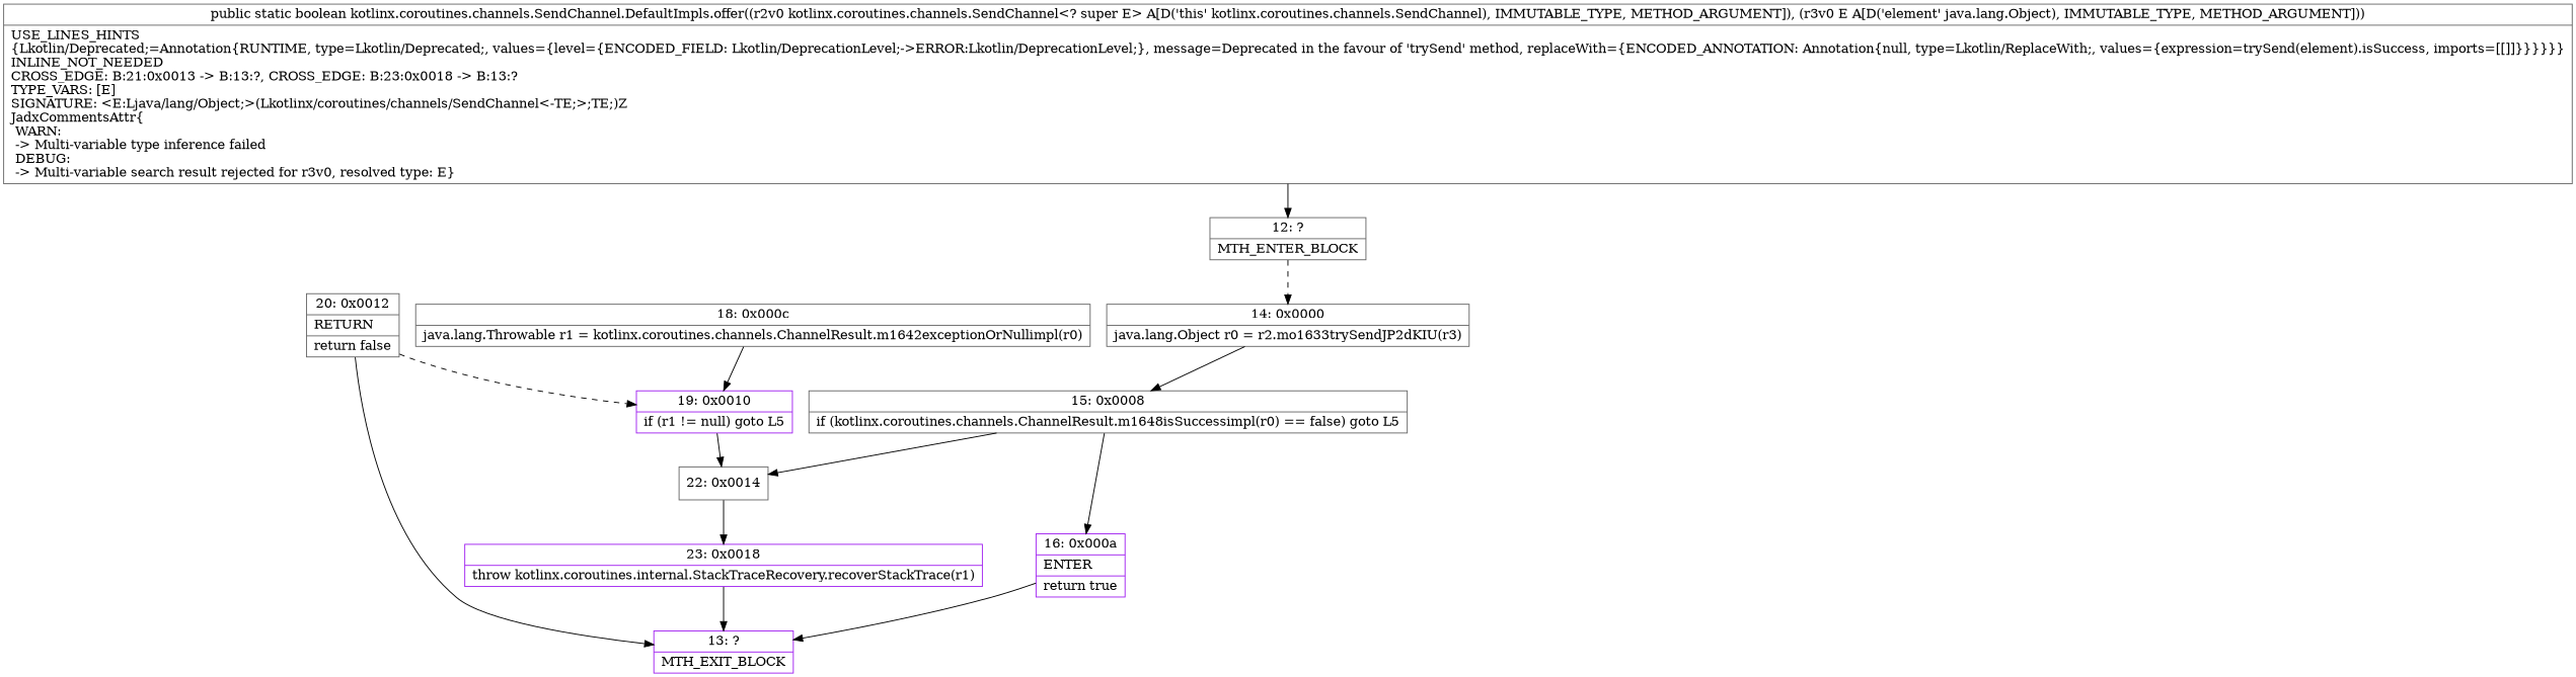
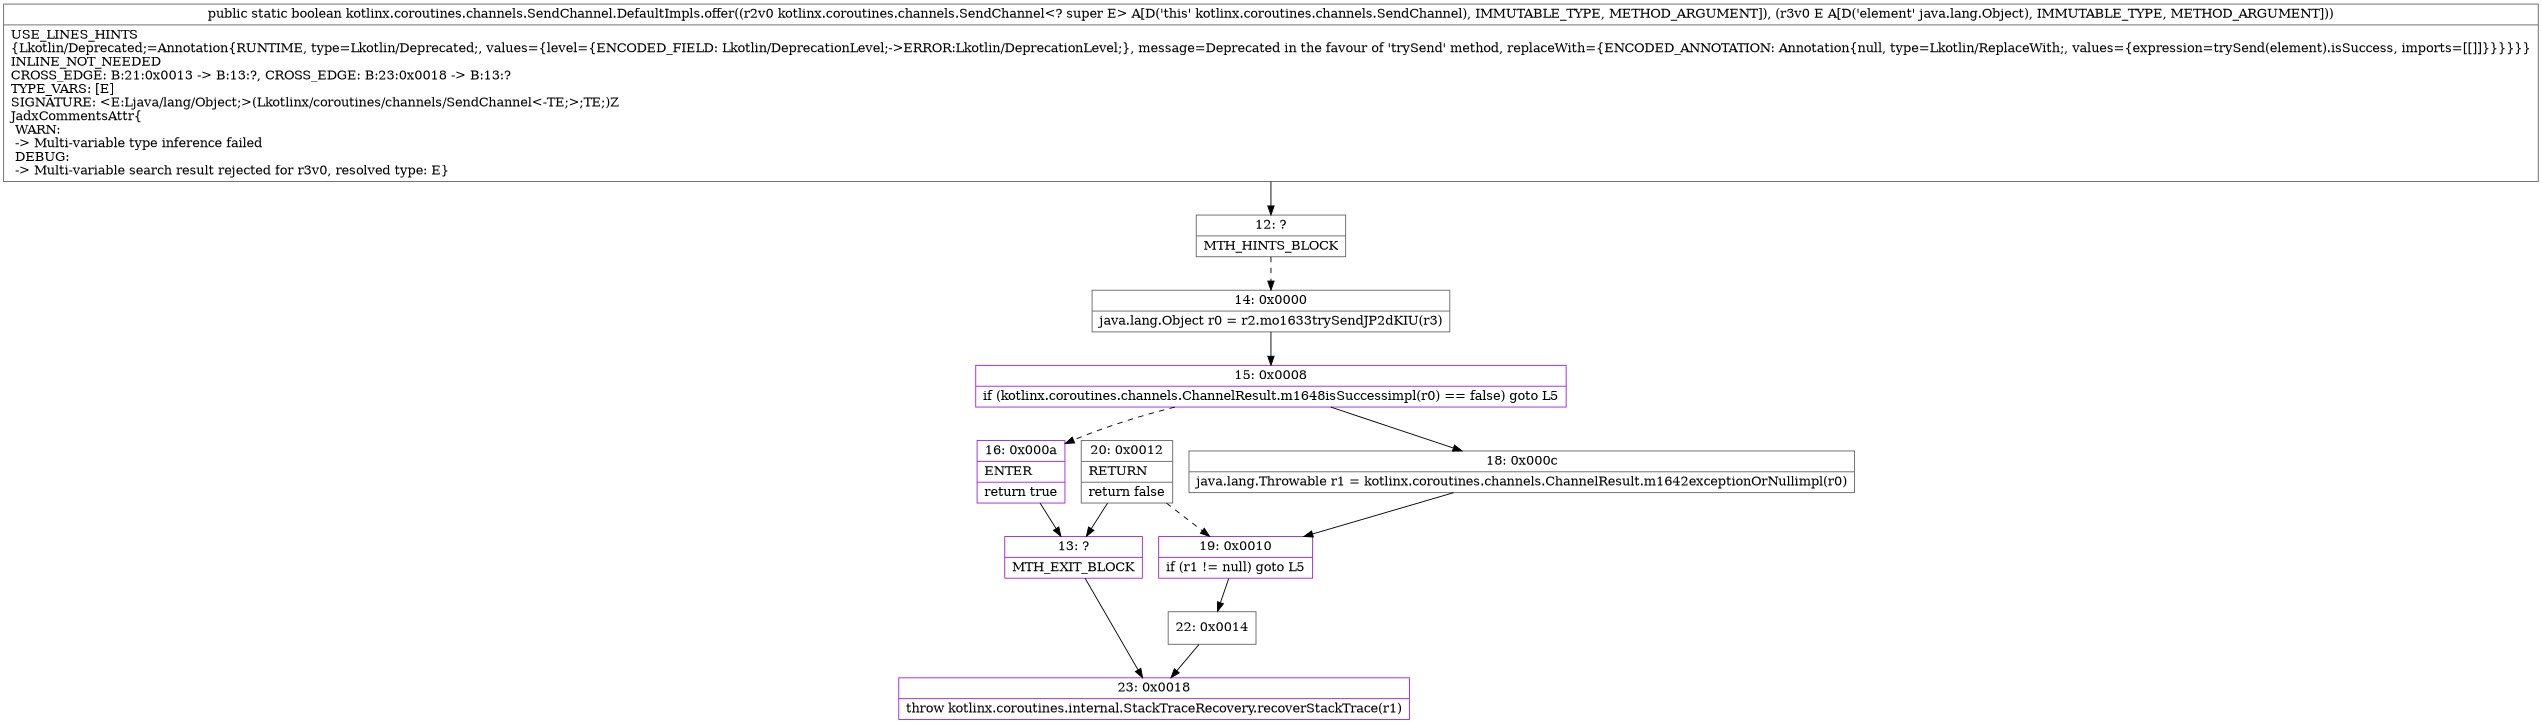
  digraph {
    node [color=gray40 shape=record]
-   n1 [label="{12\:\ ?|MTH_ENTER_BLOCK\l}"]
+   n1 [label="{12\:\ ?|MTH_HINTS_BLOCK\l}"]
    n2 [label="{14\:\ 0x0000|java.lang.Object r0 = r2.mo1633trySendJP2dKIU(r3)\l}"]
-   n3 [label="{15\:\ 0x0008|if (kotlinx.coroutines.channels.ChannelResult.m1648isSuccessimpl(r0) == false) goto L5\l}"]
+   n3 [color=purple label="{15\:\ 0x0008|if (kotlinx.coroutines.channels.ChannelResult.m1648isSuccessimpl(r0) == false) goto L5\l}"]
    n4 [color=purple label="{16\:\ 0x000a|ENTER\l|return true\l}"]
    n5 [label="{18\:\ 0x000c|java.lang.Throwable r1 = kotlinx.coroutines.channels.ChannelResult.m1642exceptionOrNullimpl(r0)\l}"]
    n6 [color=purple label="{13\:\ ?|MTH_EXIT_BLOCK\l}"]
    n7 [color=purple label="{19\:\ 0x0010|if (r1 != null) goto L5\l}"]
    n8 [label="{22\:\ 0x0014}"]
    n9 [label="{20\:\ 0x0012|RETURN\l|return false\l}"]
    n10 [color=purple label="{23\:\ 0x0018|throw kotlinx.coroutines.internal.StackTraceRecovery.recoverStackTrace(r1)\l}"]
    n11 [label="{public static boolean kotlinx.coroutines.channels.SendChannel.DefaultImpls.offer((r2v0 kotlinx.coroutines.channels.SendChannel\<? super E\> A[D('this' kotlinx.coroutines.channels.SendChannel), IMMUTABLE_TYPE, METHOD_ARGUMENT]), (r3v0 E A[D('element' java.lang.Object), IMMUTABLE_TYPE, METHOD_ARGUMENT]))  | USE_LINES_HINTS\l\{Lkotlin\/Deprecated;=Annotation\{RUNTIME, type=Lkotlin\/Deprecated;, values=\{level=\{ENCODED_FIELD: Lkotlin\/DeprecationLevel;\-\>ERROR:Lkotlin\/DeprecationLevel;\}, message=Deprecated in the favour of 'trySend' method, replaceWith=\{ENCODED_ANNOTATION: Annotation\{null, type=Lkotlin\/ReplaceWith;, values=\{expression=trySend(element).isSuccess, imports=[[]]\}\}\}\}\}\}\lINLINE_NOT_NEEDED\lCROSS_EDGE: B:21:0x0013 \-\> B:13:?, CROSS_EDGE: B:23:0x0018 \-\> B:13:?\lTYPE_VARS: [E]\lSIGNATURE: \<E:Ljava\/lang\/Object;\>(Lkotlinx\/coroutines\/channels\/SendChannel\<\-TE;\>;TE;)Z\lJadxCommentsAttr\{\l WARN: \l \-\> Multi\-variable type inference failed\l DEBUG: \l \-\> Multi\-variable search result rejected for r3v0, resolved type: E\}\l}"]
    n1 -> n2 [style=dashed]
    n2 -> n3
-   n3 -> n4 [style=solid]
-   n3 -> n8
+   n3 -> n4 [style=dashed]
+   n3 -> n5
    n4 -> n6
    n5 -> n7
    n7 -> n8
    n8 -> n10
    n9 -> n6
    n9 -> n7 [style=dashed]
-   n10 -> n6
+   n6 -> n10
    n11 -> n1
  }
